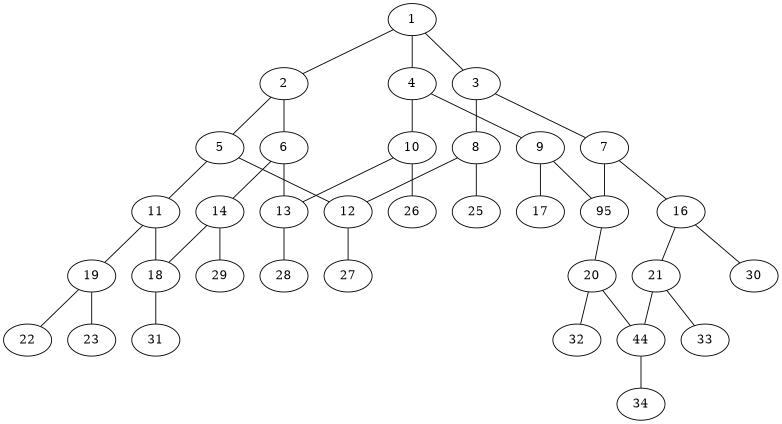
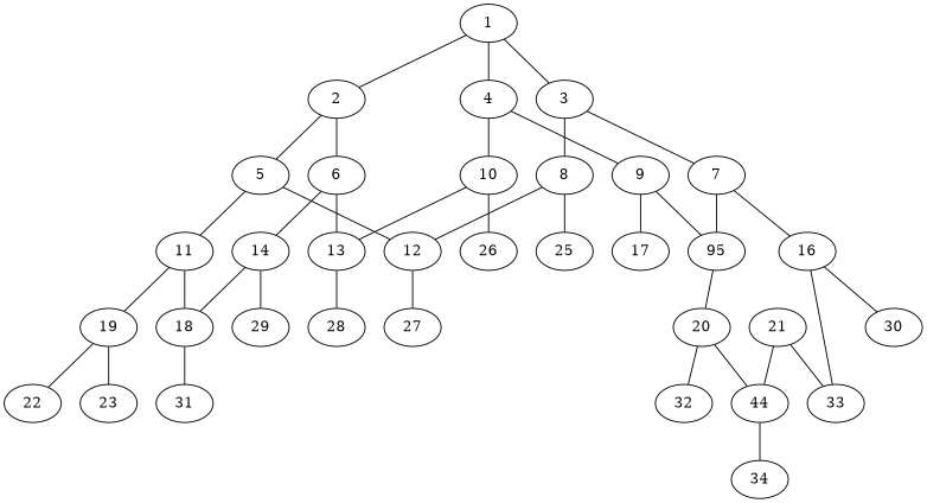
  graph {
    fontname="DejaVu Serif"
    node [chem=C fontname="DejaVu Serif"]
    edge [fontname="DejaVu Serif" valence=1]
    1
    2
    3
    4
    5
    6
    7
    8
    9 [chem=N]
    10
    11
    12
    13
    14
    n15 [label=95]
    16
    25 [chem=H]
    17 [chem=O]
    26 [chem=H]
    18
    19 [chem=N]
    27 [chem=H]
    28 [chem=H]
    29 [chem=H]
    20
    21
    30 [chem=H]
    31 [chem=H]
    22 [chem=O]
    23 [chem=O]
    n31 [label=44]
    32 [chem=H]
    33 [chem=H]
    34 [chem=H]
    1 -- 2
    1 -- 3
    1 -- 4 [valence=2]
    2 -- 5
    2 -- 6 [valence=2]
    3 -- 7 [valence=2]
    3 -- 8
    4 -- 9
    4 -- 10
    5 -- 11 [valence=2]
    5 -- 12
    6 -- 13
    6 -- 14
    7 -- n15
    7 -- 16
    8 -- 12 [valence=2]
    8 -- 25
    9 -- n15 [valence=2]
    9 -- 17
    10 -- 13 [valence=2]
    10 -- 26
    11 -- 18
    11 -- 19
    12 -- 27
    13 -- 28
    14 -- 18 [valence=2]
    14 -- 29
    n15 -- 20
-   16 -- 21 [valence=2]
+   16 -- 33 [valence=2]
    16 -- 30
    18 -- 31
    19 -- 22 [valence=2]
    19 -- 23
    20 -- n31 [valence=2]
    20 -- 32
    21 -- n31
    21 -- 33
    n31 -- 34
  }
